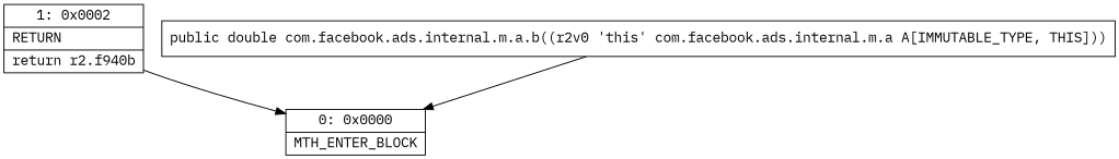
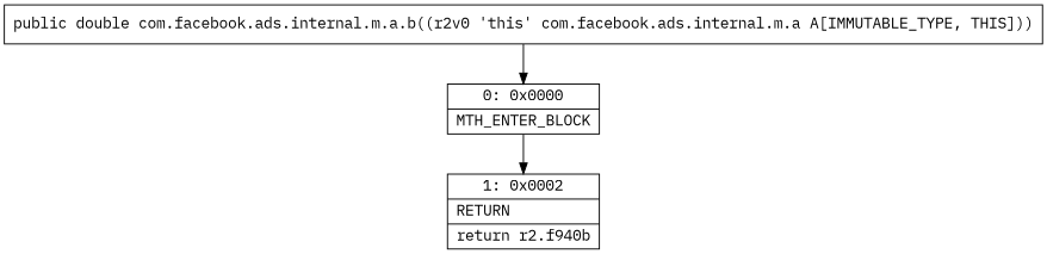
  digraph {
    fontname="IBM Plex Mono"
    node [shape=record fontname="IBM Plex Mono"]
    edge [fontname="IBM Plex Mono"]
    n1 [label="{0\:\ 0x0000|MTH_ENTER_BLOCK\l}"]
    n2 [label="{1\:\ 0x0002|RETURN\l|return r2.f940b\l}"]
    n3 [label="{public double com.facebook.ads.internal.m.a.b((r2v0 'this' com.facebook.ads.internal.m.a A[IMMUTABLE_TYPE, THIS])) }"]
-   n2 -> n1
+   n1 -> n2
    n3 -> n1
  }
